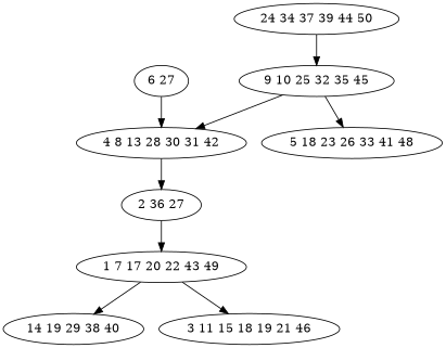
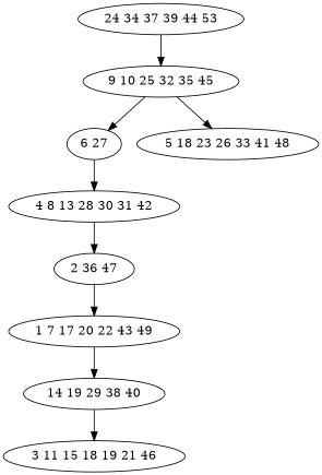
  digraph {
-   n1 [label="24 34 37 39 44 50"]
+   n1 [label="24 34 37 39 44 53"]
    n2 [label="9 10 25 32 35 45"]
    n3 [label="1 7 17 20 22 43 49"]
    n4 [label="14 19 29 38 40"]
    n5 [label="3 11 15 18 19 21 46"]
    n6 [label="4 8 13 28 30 31 42"]
-   n7 [label="2 36 27"]
+   n7 [label="2 36 47"]
    n8 [label="6 27"]
    n9 [label="5 18 23 26 33 41 48"]
    n1 -> n2
-   n2 -> n6
+   n2 -> n8
    n2 -> n9
    n3 -> n4
-   n3 -> n5
+   n4 -> n5
    n6 -> n7
    n7 -> n3
    n8 -> n6
  }
